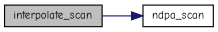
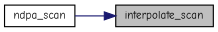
  digraph {
    rankdir=RL
    fontname="Comic Neue"
    node [color=black fontname="Comic Neue" fontsize=10 shape=record style=filled]
    n1 [fillcolor=grey75 fontcolor=black height=0.2 label=interpolate_scan width=0.4]
    n2 [fillcolor=white height=0.2 label=ndpa_scan width=0.4]
-   n2 -> n1 [color=midnightblue dir=back fontname="Comic Neue" fontsize=10 labelfontname=Helvetica labelfontsize=10 style=solid]
+   n1 -> n2 [color=midnightblue dir=back fontname="Comic Neue" fontsize=10 labelfontname=Helvetica labelfontsize=10 style=solid]
  }
